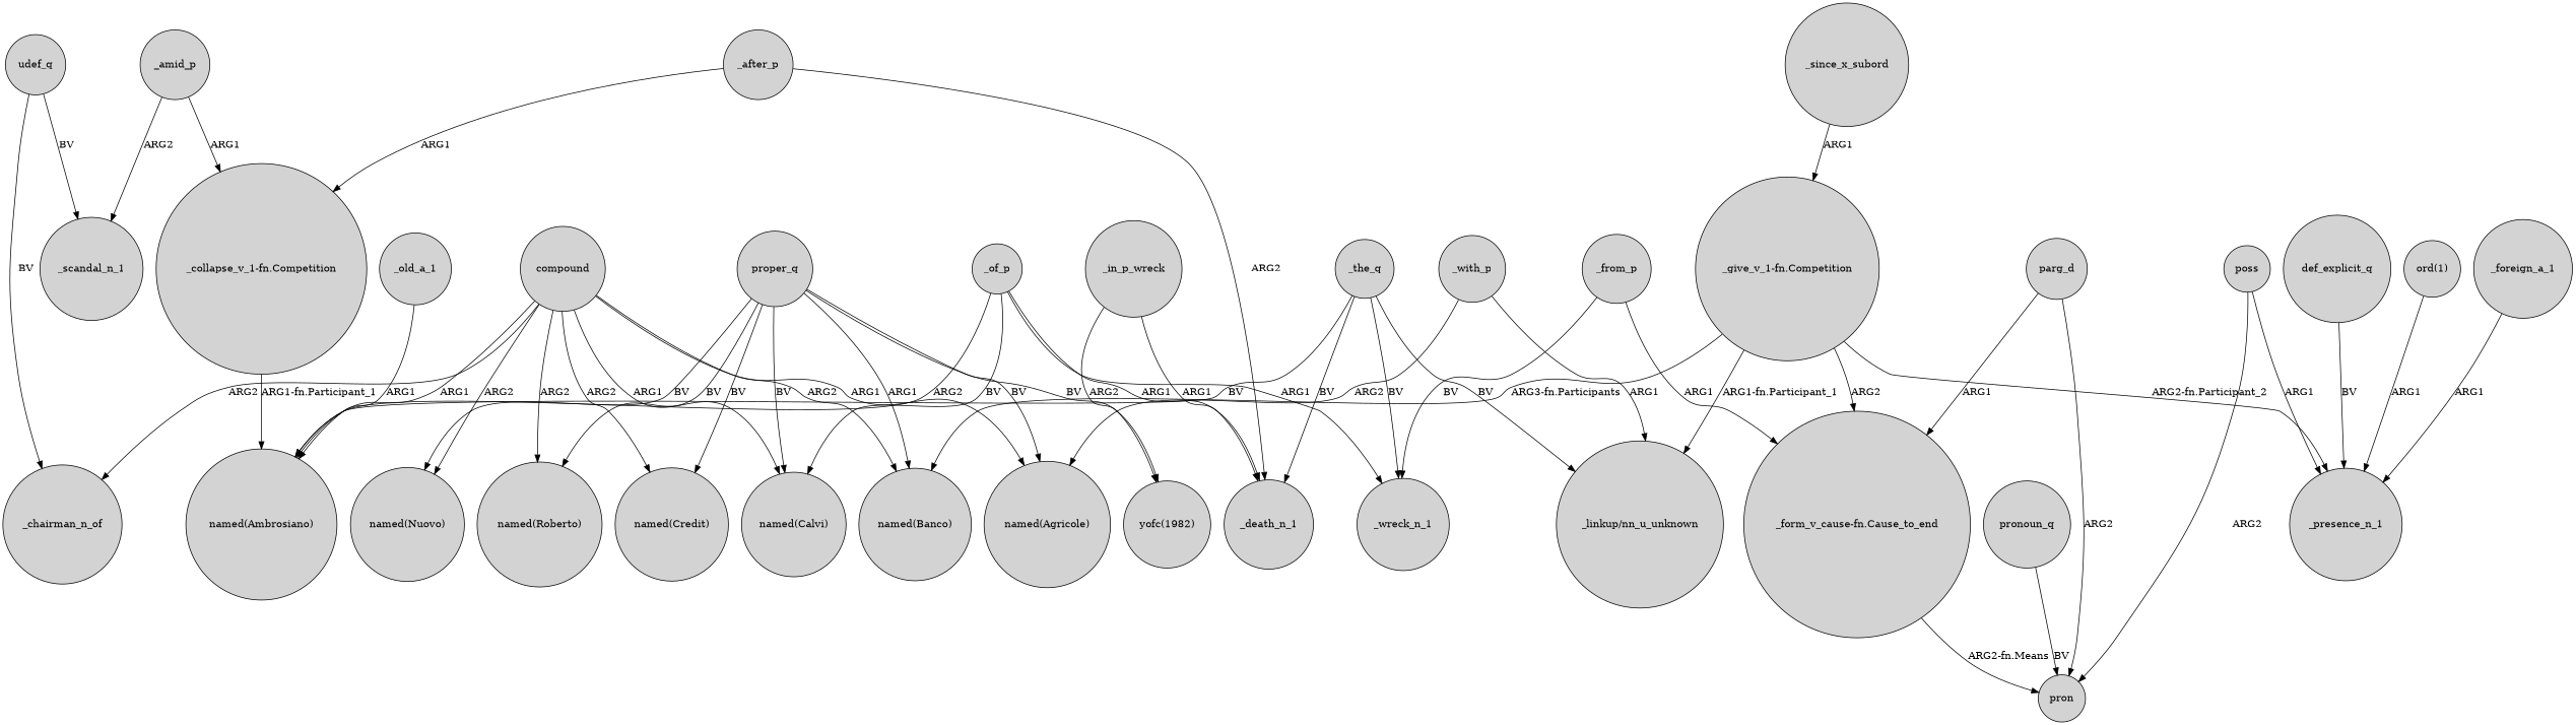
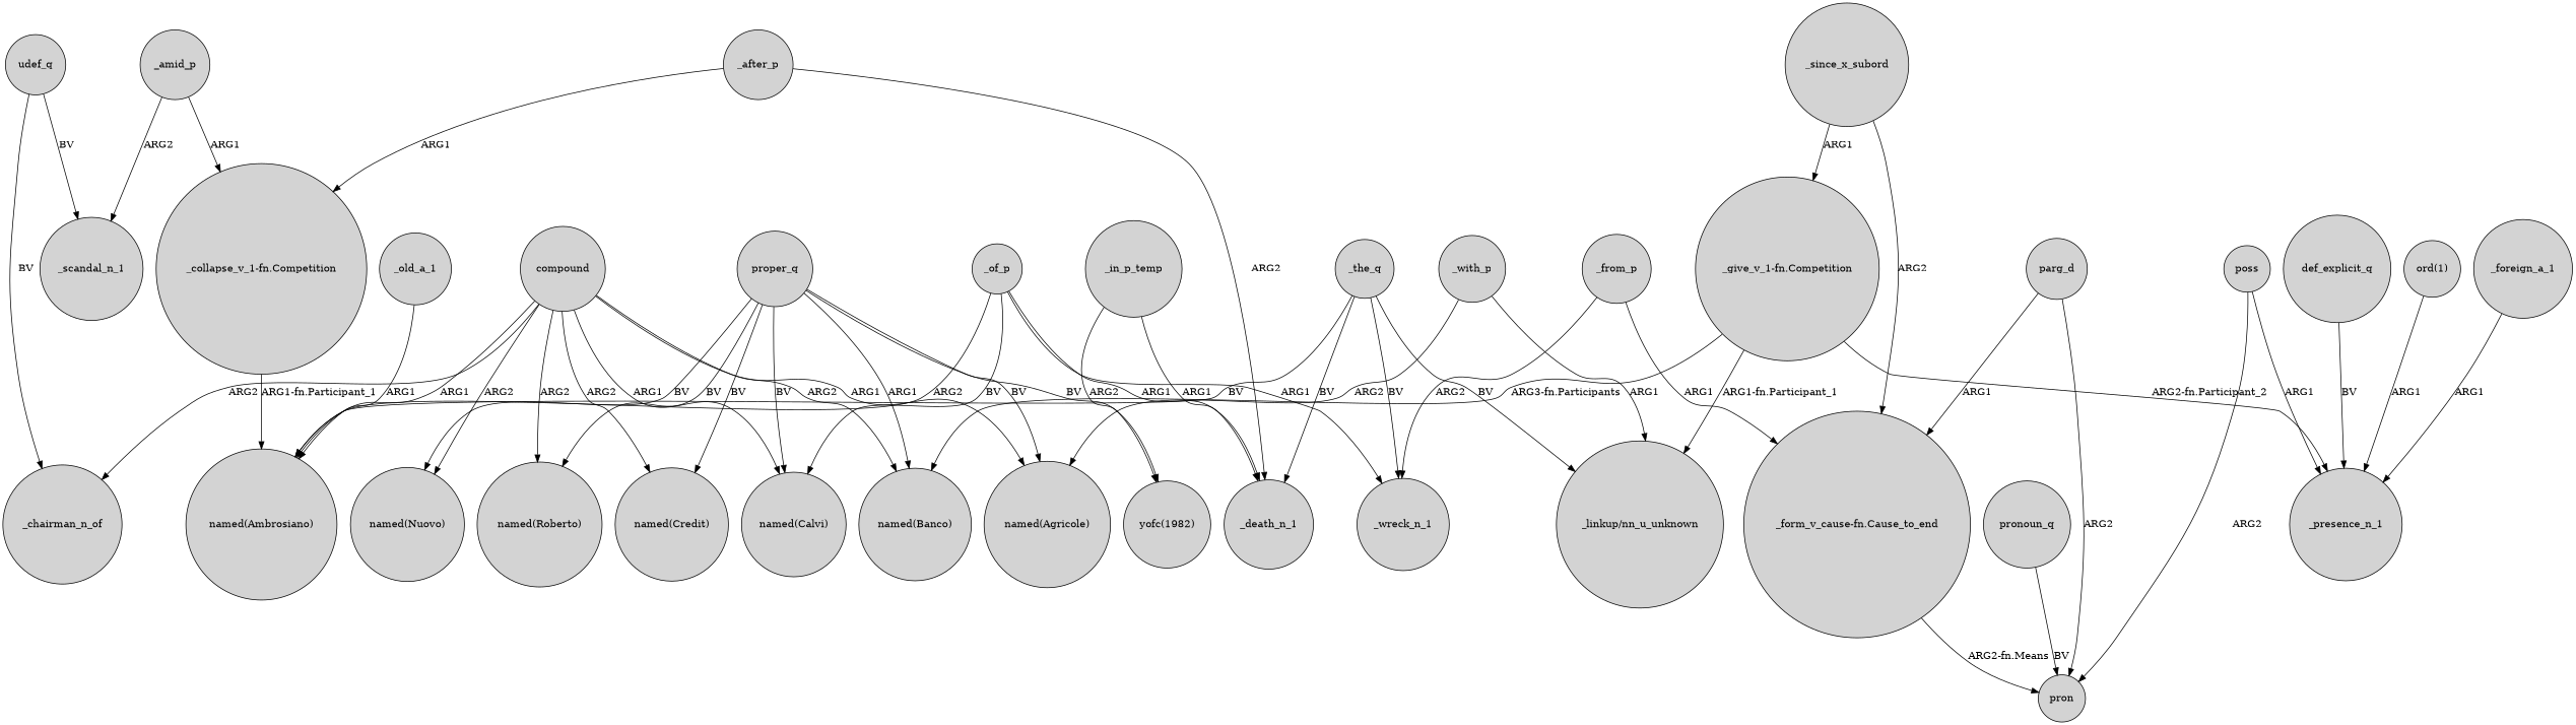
  digraph {
    node [shape=circle style=filled]
    compound
    _chairman_n_of
    "named(Ambrosiano)"
    "named(Calvi)"
    "named(Roberto)"
    "named(Nuovo)"
    "named(Banco)"
    "named(Agricole)"
    "named(Credit)"
    _of_p
    _death_n_1
    _wreck_n_1
    udef_q
    _scandal_n_1
    _the_q
    "_linkup/nn_u_unknown"
    poss
    _presence_n_1
    pron
    def_explicit_q
    _since_x_subord
    "_give_v_1-fn.Competition"
    "_form_v_cause-fn.Cause_to_end"
-   _in_p_temp [label=_in_p_wreck]
+   _in_p_temp
    "yofc(1982)"
    proper_q
    _amid_p
    "_collapse_v_1-fn.Competition"
    _with_p
    parg_d
    "ord(1)"
    _after_p
    _old_a_1
    _from_p
    pronoun_q
    _foreign_a_1
    compound -> _chairman_n_of [label=ARG2]
    compound -> "named(Ambrosiano)" [label=ARG1]
    compound -> "named(Calvi)" [label=ARG1]
    compound -> "named(Roberto)" [label=ARG2]
    compound -> "named(Nuovo)" [label=ARG2]
    compound -> "named(Banco)" [label=ARG2]
    compound -> "named(Agricole)" [label=ARG1]
    compound -> "named(Credit)" [label=ARG2]
    _of_p -> "named(Ambrosiano)" [label=ARG2]
    _of_p -> "named(Calvi)" [label=BV]
    _of_p -> _death_n_1 [label=ARG1]
    _of_p -> _wreck_n_1 [label=ARG1]
    udef_q -> _chairman_n_of [label=BV]
    udef_q -> _scandal_n_1 [label=BV]
    _the_q -> "named(Ambrosiano)" [label=BV]
    _the_q -> _death_n_1 [label=BV]
    _the_q -> _wreck_n_1 [label=BV]
    _the_q -> "_linkup/nn_u_unknown" [label=BV]
    poss -> _presence_n_1 [label=ARG1]
    poss -> pron [label=ARG2]
    def_explicit_q -> _presence_n_1 [label=BV]
    _since_x_subord -> "_give_v_1-fn.Competition" [label=ARG1]
-   "_give_v_1-fn.Competition" -> "_form_v_cause-fn.Cause_to_end" [label=ARG2]
+   _since_x_subord -> "_form_v_cause-fn.Cause_to_end" [label=ARG2]
    "_give_v_1-fn.Competition" -> "named(Banco)" [label="ARG3-fn.Participants"]
    "_give_v_1-fn.Competition" -> "_linkup/nn_u_unknown" [label="ARG1-fn.Participant_1"]
    "_give_v_1-fn.Competition" -> _presence_n_1 [label="ARG2-fn.Participant_2"]
    "_form_v_cause-fn.Cause_to_end" -> pron [label="ARG2-fn.Means"]
    _in_p_temp -> _death_n_1 [label=ARG1]
    _in_p_temp -> "yofc(1982)" [label=ARG2]
    proper_q -> "named(Calvi)" [label=BV]
    proper_q -> "named(Roberto)" [label=BV]
    proper_q -> "named(Nuovo)" [label=BV]
    proper_q -> "named(Banco)" [label=ARG1]
    proper_q -> "named(Agricole)" [label=BV]
    proper_q -> "named(Credit)" [label=BV]
    proper_q -> "yofc(1982)" [label=BV]
    _amid_p -> _scandal_n_1 [label=ARG2]
    _amid_p -> "_collapse_v_1-fn.Competition" [label=ARG1]
    "_collapse_v_1-fn.Competition" -> "named(Ambrosiano)" [label="ARG1-fn.Participant_1"]
    _with_p -> "named(Agricole)" [label=ARG2]
    _with_p -> "_linkup/nn_u_unknown" [label=ARG1]
    parg_d -> pron [label=ARG2]
    parg_d -> "_form_v_cause-fn.Cause_to_end" [label=ARG1]
    "ord(1)" -> _presence_n_1 [label=ARG1]
    _after_p -> _death_n_1 [label=ARG2]
    _after_p -> "_collapse_v_1-fn.Competition" [label=ARG1]
    _old_a_1 -> "named(Ambrosiano)" [label=ARG1]
-   _from_p -> _wreck_n_1 [label=BV]
+   _from_p -> _wreck_n_1 [label=ARG2]
    _from_p -> "_form_v_cause-fn.Cause_to_end" [label=ARG1]
    pronoun_q -> pron [label=BV]
    _foreign_a_1 -> _presence_n_1 [label=ARG1]
  }
